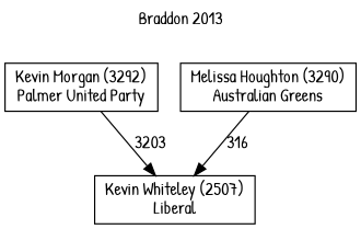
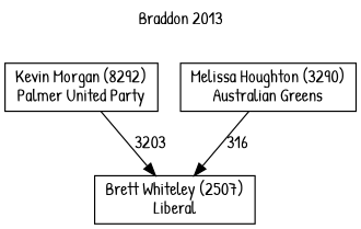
  digraph {
    fontname="Patrick Hand"
    label="Braddon 2013"
    labelloc=t
    mclimit=10
    node [fontname="Patrick Hand" shape=box]
    edge [fontname="Patrick Hand"]
-   n1 [label="Kevin Whiteley (2507)\nLiberal"]
-   n2 [label="Kevin Morgan (3292)\nPalmer United Party"]
+   n1 [label="Brett Whiteley (2507)\nLiberal"]
+   n2 [label="Kevin Morgan (8292)\nPalmer United Party"]
    n3 [label="Melissa Houghton (3290)\nAustralian Greens"]
    n2 -> n1 [label=3203]
    n3 -> n1 [label=316]
  }
